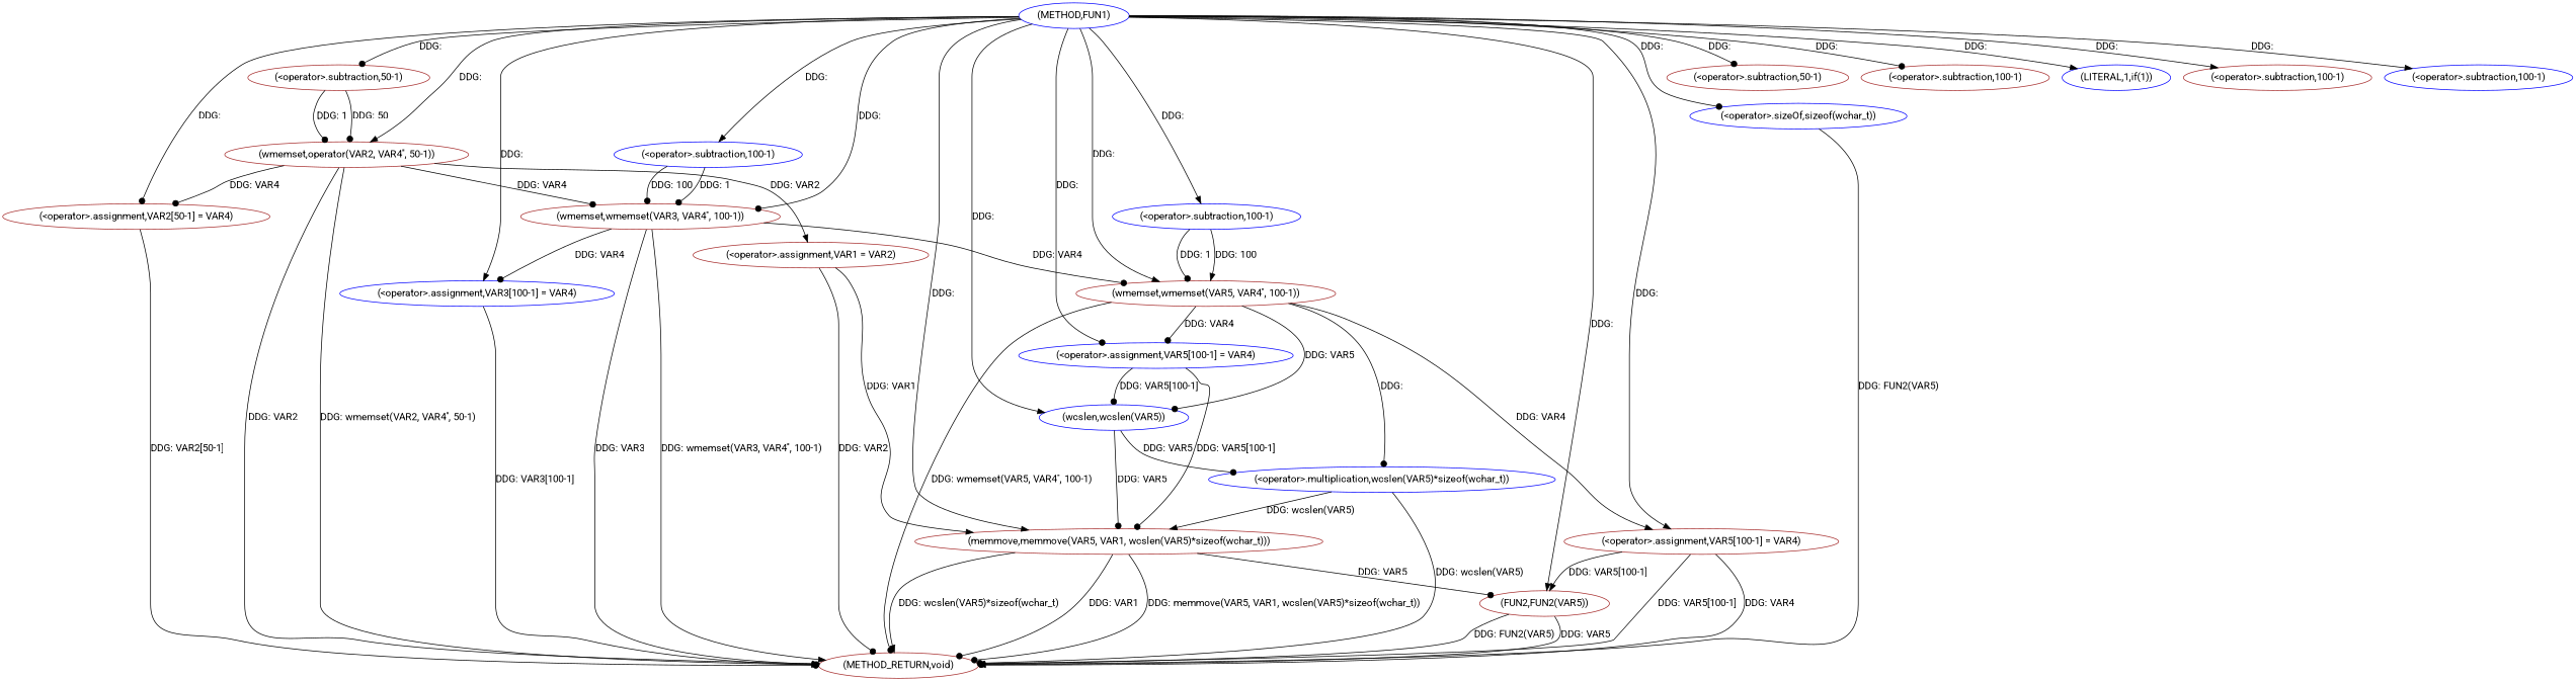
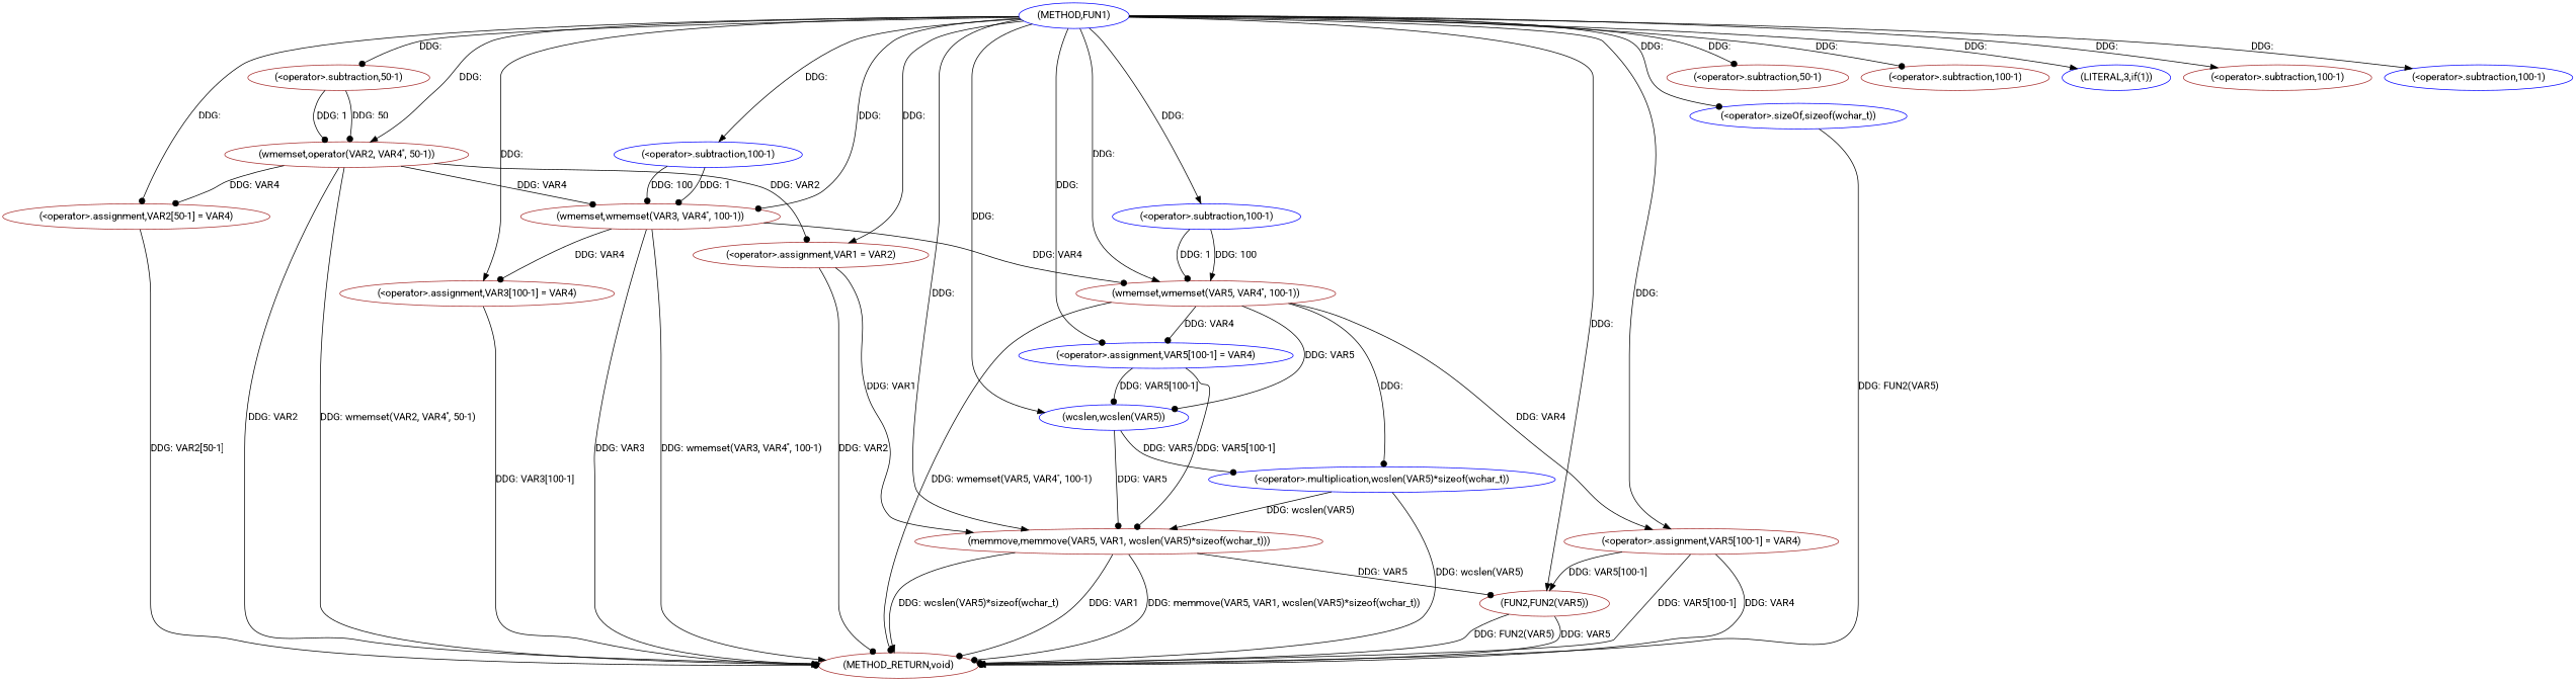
  digraph {
    fontname=Roboto
    node [color=brown fontname=Roboto]
    edge [arrowhead=dot fontname=Roboto]
    n1 [color=blue label="(METHOD,FUN1)"]
    n2 [label="(wmemset,operator(VAR2, VAR4'', 50-1))"]
    n3 [label="(<operator>.subtraction,50-1)"]
    n4 [label="(<operator>.assignment,VAR2[50-1] = VAR4)"]
    n5 [label="(<operator>.subtraction,50-1)"]
    n6 [label="(wmemset,wmemset(VAR3, VAR4'', 100-1))"]
    n7 [color=blue label="(<operator>.subtraction,100-1)"]
-   n8 [color=blue label="(<operator>.assignment,VAR3[100-1] = VAR4)"]
+   n8 [label="(<operator>.assignment,VAR3[100-1] = VAR4)"]
    n9 [label="(<operator>.subtraction,100-1)"]
-   n10 [color=blue label="(LITERAL,1,if(1))"]
+   n10 [color=blue label="(LITERAL,3,if(1))"]
    n11 [label="(<operator>.assignment,VAR1 = VAR2)"]
    n12 [label="(wmemset,wmemset(VAR5, VAR4'', 100-1))"]
    n13 [color=blue label="(<operator>.subtraction,100-1)"]
    n14 [color=blue label="(<operator>.assignment,VAR5[100-1] = VAR4)"]
    n15 [label="(<operator>.subtraction,100-1)"]
    n16 [label="(memmove,memmove(VAR5, VAR1, wcslen(VAR5)*sizeof(wchar_t)))"]
    n17 [color=blue label="(wcslen,wcslen(VAR5))"]
    n18 [color=blue label="(<operator>.sizeOf,sizeof(wchar_t))"]
    n19 [label="(<operator>.assignment,VAR5[100-1] = VAR4)"]
    n20 [color=blue label="(<operator>.subtraction,100-1)"]
    n21 [label="(FUN2,FUN2(VAR5))"]
    n22 [label="(METHOD_RETURN,void)"]
    n23 [color=blue label="(<operator>.multiplication,wcslen(VAR5)*sizeof(wchar_t))"]
    n1 -> n2 [arrowhead=normal label="DDG: "]
    n1 -> n3 [label="DDG: "]
    n1 -> n4 [label="DDG: "]
    n1 -> n5 [label="DDG: "]
    n1 -> n6 [label="DDG: "]
    n1 -> n7 [arrowhead=normal label="DDG: "]
    n1 -> n8 [arrowhead=normal label="DDG: "]
    n1 -> n9 [label="DDG: "]
    n1 -> n10 [arrowhead=normal label="DDG: "]
+   n1 -> n11 [arrowhead=normal label="DDG: "]
    n1 -> n12 [arrowhead=normal label="DDG: "]
    n1 -> n13 [arrowhead=normal label="DDG: "]
    n1 -> n14 [label="DDG: "]
    n1 -> n15 [arrowhead=normal label="DDG: "]
    n1 -> n16 [arrowhead=normal label="DDG: "]
    n1 -> n17 [arrowhead=normal label="DDG: "]
    n1 -> n18 [label="DDG: "]
    n1 -> n19 [arrowhead=normal label="DDG: "]
    n1 -> n20 [arrowhead=normal label="DDG: "]
    n1 -> n21 [arrowhead=normal label="DDG: "]
    n2 -> n4 [label="DDG: VAR4"]
    n2 -> n6 [label="DDG: VAR4"]
-   n2 -> n11 [arrowhead=normal label="DDG: VAR2"]
+   n2 -> n11 [label="DDG: VAR2"]
    n2 -> n22 [label="DDG: wmemset(VAR2, VAR4'', 50-1)"]
    n2 -> n22 [arrowhead=normal label="DDG: VAR2"]
    n3 -> n2 [label="DDG: 50"]
    n3 -> n2 [label="DDG: 1"]
    n4 -> n22 [label="DDG: VAR2[50-1]"]
    n6 -> n8 [label="DDG: VAR4"]
    n6 -> n12 [label="DDG: VAR4"]
    n6 -> n22 [arrowhead=normal label="DDG: wmemset(VAR3, VAR4'', 100-1)"]
    n6 -> n22 [arrowhead=normal label="DDG: VAR3"]
    n7 -> n6 [label="DDG: 100"]
    n7 -> n6 [label="DDG: 1"]
    n8 -> n22 [arrowhead=normal label="DDG: VAR3[100-1]"]
    n11 -> n16 [arrowhead=normal label="DDG: VAR1"]
    n11 -> n22 [label="DDG: VAR2"]
    n12 -> n14 [label="DDG: VAR4"]
    n12 -> n17 [label="DDG: VAR5"]
    n12 -> n19 [arrowhead=normal label="DDG: VAR4"]
    n12 -> n22 [label="DDG: wmemset(VAR5, VAR4'', 100-1)"]
    n12 -> n23 [label="DDG: "]
    n13 -> n12 [arrowhead=normal label="DDG: 100"]
    n13 -> n12 [label="DDG: 1"]
    n14 -> n16 [label="DDG: VAR5[100-1]"]
    n14 -> n17 [label="DDG: VAR5[100-1]"]
    n16 -> n21 [label="DDG: VAR5"]
    n16 -> n22 [label="DDG: VAR1"]
    n16 -> n22 [label="DDG: memmove(VAR5, VAR1, wcslen(VAR5)*sizeof(wchar_t))"]
    n16 -> n22 [arrowhead=normal label="DDG: wcslen(VAR5)*sizeof(wchar_t)"]
    n17 -> n16 [label="DDG: VAR5"]
    n17 -> n23 [label="DDG: VAR5"]
    n18 -> n22 [label="DDG: FUN2(VAR5)"]
    n19 -> n21 [arrowhead=normal label="DDG: VAR5[100-1]"]
    n19 -> n22 [arrowhead=normal label="DDG: VAR4"]
    n19 -> n22 [arrowhead=normal label="DDG: VAR5[100-1]"]
    n21 -> n22 [label="DDG: VAR5"]
    n21 -> n22 [arrowhead=normal label="DDG: FUN2(VAR5)"]
    n23 -> n16 [arrowhead=normal label="DDG: wcslen(VAR5)"]
    n23 -> n22 [label="DDG: wcslen(VAR5)"]
  }
